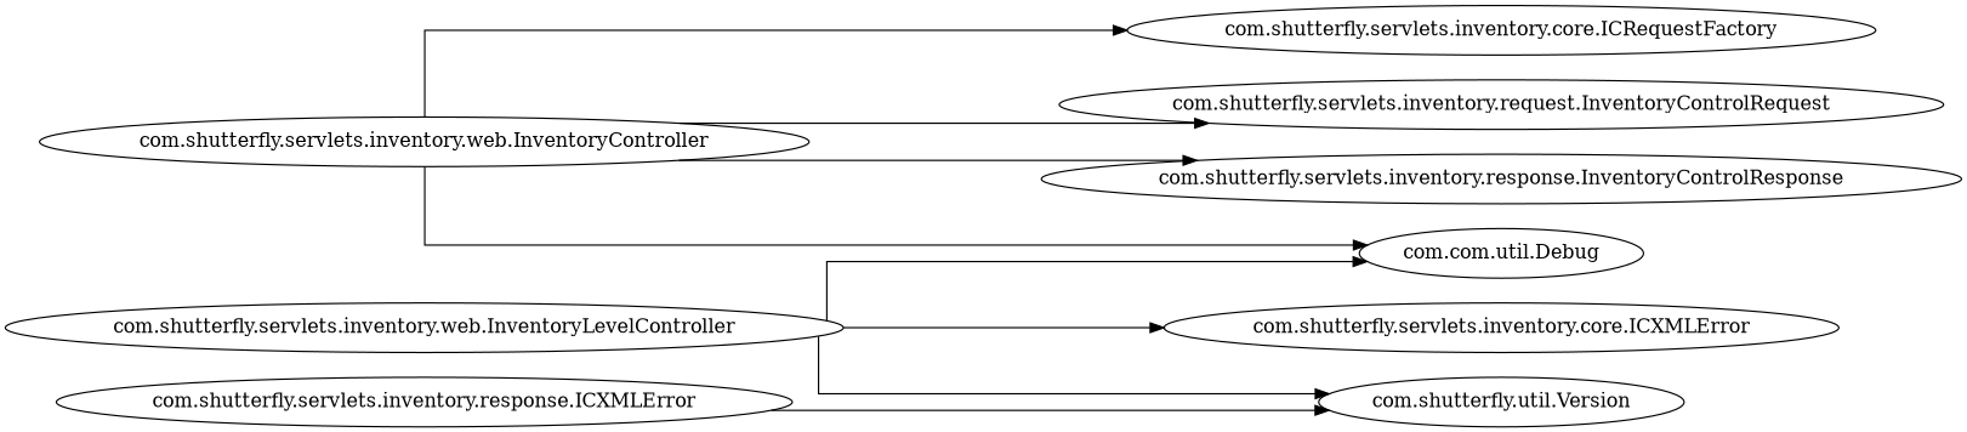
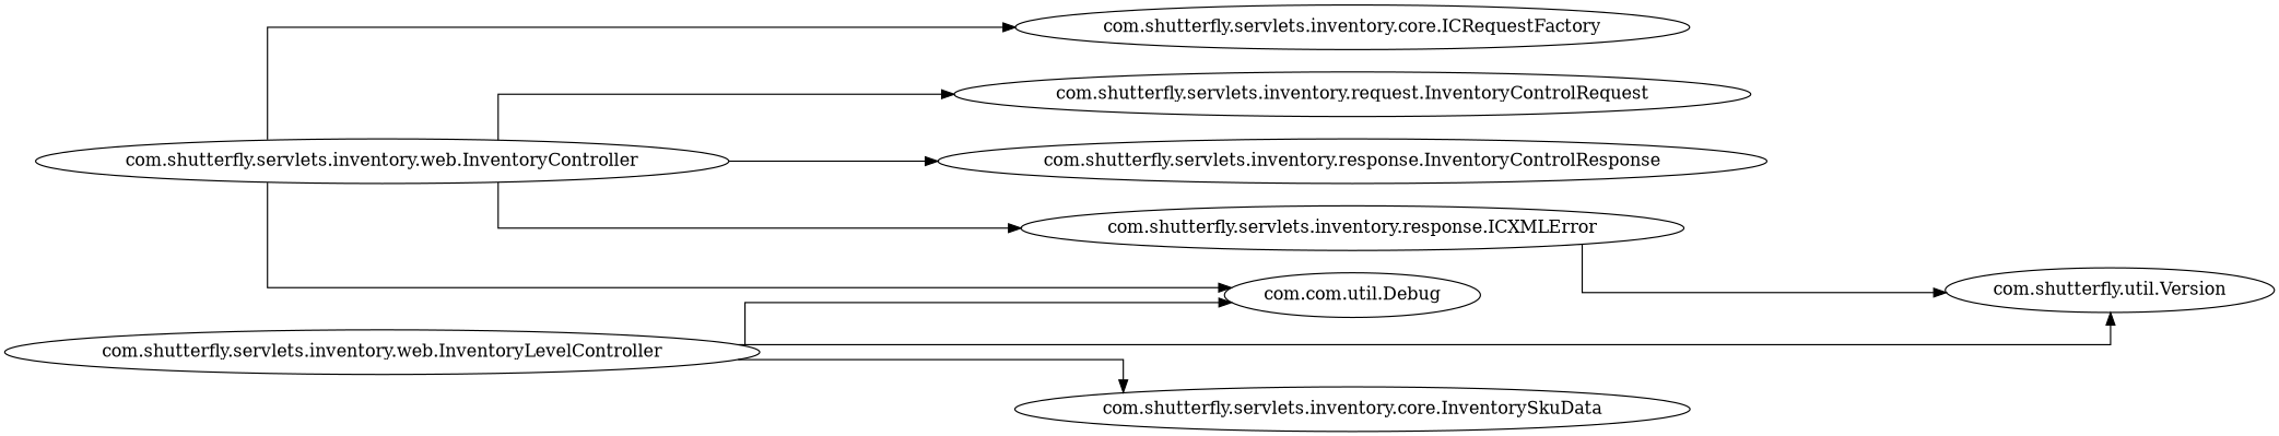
  digraph {
    concentrate=true
    rankdir=LR
    ranksep=2.0
    splines=ortho
    "com.shutterfly.servlets.inventory.web.InventoryController"
    "com.shutterfly.servlets.inventory.core.ICRequestFactory"
    "com.shutterfly.servlets.inventory.request.InventoryControlRequest"
    "com.shutterfly.servlets.inventory.response.InventoryControlResponse"
    "com.shutterfly.servlets.inventory.response.ICXMLError"
    n6 [label="com.com.util.Debug"]
    "com.shutterfly.util.Version"
    "com.shutterfly.servlets.inventory.web.InventoryLevelController"
-   "com.shutterfly.servlets.inventory.core.InventorySkuData" [label="com.shutterfly.servlets.inventory.core.ICXMLError"]
+   "com.shutterfly.servlets.inventory.core.InventorySkuData"
    "com.shutterfly.servlets.inventory.web.InventoryController" -> "com.shutterfly.servlets.inventory.core.ICRequestFactory"
    "com.shutterfly.servlets.inventory.web.InventoryController" -> "com.shutterfly.servlets.inventory.request.InventoryControlRequest"
    "com.shutterfly.servlets.inventory.web.InventoryController" -> "com.shutterfly.servlets.inventory.response.InventoryControlResponse"
+   "com.shutterfly.servlets.inventory.web.InventoryController" -> "com.shutterfly.servlets.inventory.response.ICXMLError"
    "com.shutterfly.servlets.inventory.web.InventoryController" -> n6
    "com.shutterfly.servlets.inventory.response.ICXMLError" -> "com.shutterfly.util.Version"
    "com.shutterfly.servlets.inventory.web.InventoryLevelController" -> n6
    "com.shutterfly.servlets.inventory.web.InventoryLevelController" -> "com.shutterfly.util.Version"
    "com.shutterfly.servlets.inventory.web.InventoryLevelController" -> "com.shutterfly.servlets.inventory.core.InventorySkuData"
  }
